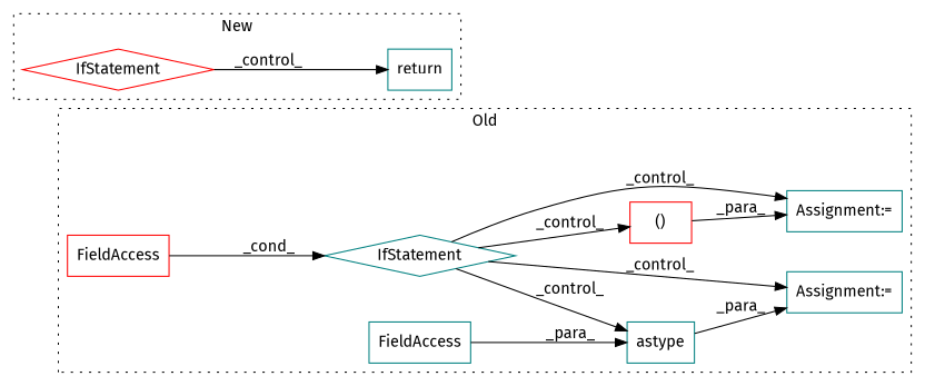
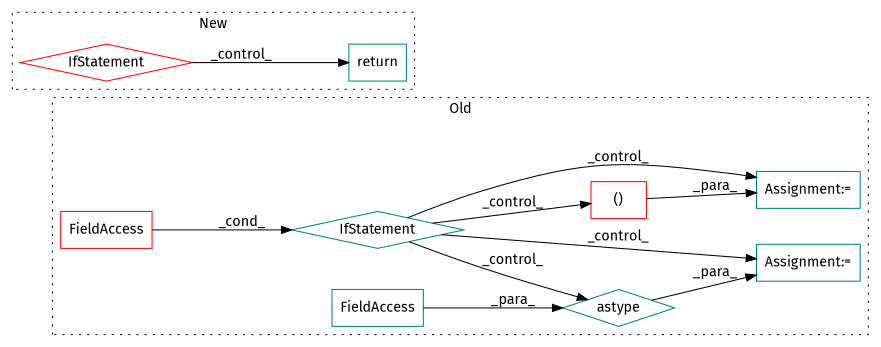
  digraph {
    rankdir=LR
    fontname="Fira Sans"
    node [a=7 l=1 shape=box color=teal fontname="Fira Sans"]
    edge [fontname="Fira Sans"]
-   n1 [a=32 l="7,1" label=astype s="1792,1810"]
+   n1 [a=32 l="7,1" label=astype s="1792,1810" shape=diamond]
    n2 [label="Assignment:=" s=1776]
    n3 [a=25 l="4,2" label=IfStatement s="1744,1762" shape=diamond]
    n4 [a=22 l=14 label=FieldAccess s=1748 color=red]
    n5 [a=22 l=11 label=FieldAccess s=1799]
    n6 [a=106 l=102 label="()" s=1834 color=red]
    n7 [label="Assignment:=" s=1822]
    n8 [a=41 l=14 label=return s=2177]
    n9 [a=25 l="4,2" label=IfStatement s="2149,2167" shape=diamond color=red]
    subgraph cluster_1 {
      label=Old
      style=dotted
      n1
      n2
      n3
      n4
      n5
      n6
      n7
    }
    subgraph cluster_2 {
      label=New
      style=dotted
      n8
      n9
    }
    n1 -> n2 [label=_para_]
    n3 -> n1 [label=_control_]
    n3 -> n2 [label=_control_]
    n3 -> n6 [label=_control_]
    n3 -> n7 [label=_control_]
    n4 -> n3 [label=_cond_]
    n5 -> n1 [label=_para_]
    n6 -> n7 [label=_para_]
    n9 -> n8 [label=_control_]
  }
